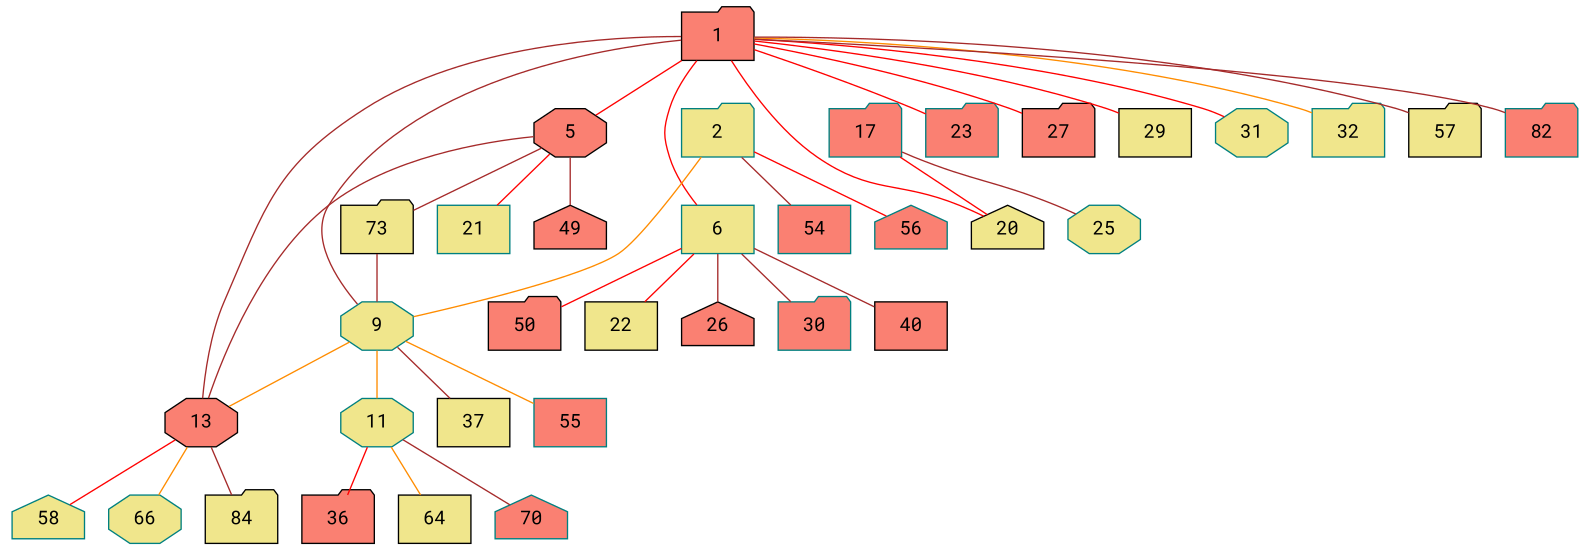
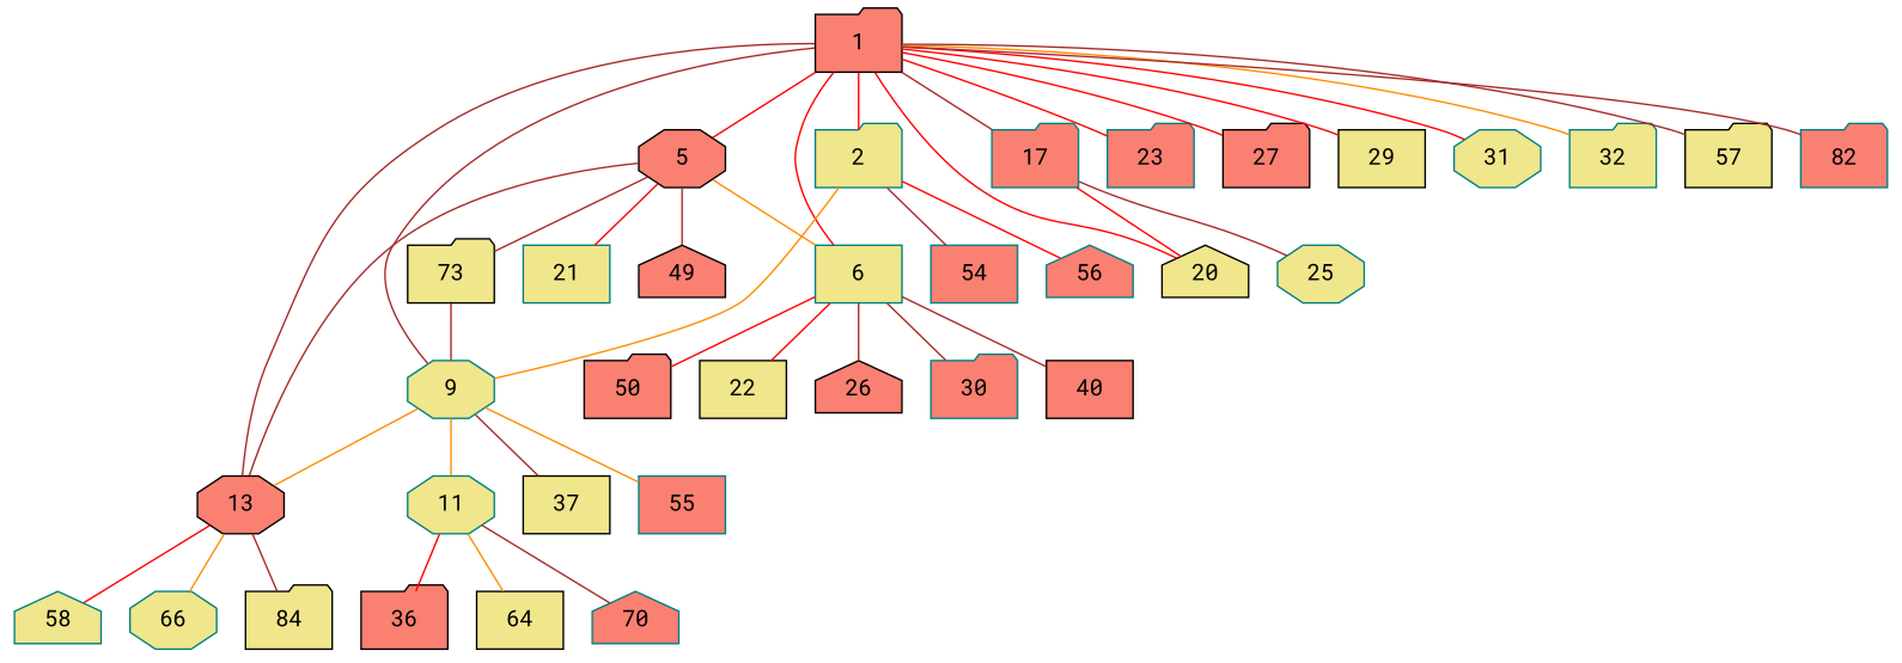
  graph {
    fontname="Roboto Mono"
    node [color=teal fillcolor=khaki fontname="Roboto Mono" shape=folder style=filled]
    edge [color=brown fontname="Roboto Mono"]
    1 [color=black fillcolor=salmon super="+3+14+4"]
    2 [super="+46"]
    5 [color=black fillcolor=salmon shape=octagon super="+24+7+68+75+8"]
    6 [shape=box]
    9 [shape=octagon super="+38+10+12"]
    13 [color=black fillcolor=salmon shape=octagon super="+47+34+48+16"]
    17 [fillcolor=salmon super="+18"]
    20 [color=black shape=house super="+45"]
    23 [fillcolor=salmon]
    27 [color=black fillcolor=salmon super="+52"]
    29 [color=black shape=box super="+53"]
    31 [shape=octagon]
    32 [super="+60"]
    57 [color=black]
    82 [fillcolor=salmon super="+86"]
    54 [fillcolor=salmon shape=box super="+59+81"]
    56 [fillcolor=salmon shape=house]
    21 [shape=box]
    49 [color=black fillcolor=salmon shape=house super="+61+72"]
    73 [color=black]
    22 [color=black shape=box]
    26 [color=black fillcolor=salmon shape=house]
    30 [fillcolor=salmon]
    40 [color=black fillcolor=salmon shape=box]
    50 [color=black fillcolor=salmon]
    11 [shape=octagon]
    37 [color=black shape=box]
    55 [fillcolor=salmon shape=box]
    58 [shape=house super="+62"]
    66 [shape=octagon]
    84 [color=black]
    25 [shape=octagon super="+41+74"]
    36 [color=black fillcolor=salmon super="+71+44"]
    64 [color=black shape=box]
    70 [fillcolor=salmon shape=house]
+   1 -- 2 [color=red weight=3]
    1 -- 5 [color=red]
    1 -- 6 [color=red]
    1 -- 9 [weight=3]
    1 -- 13 [weight=4]
+   1 -- 17 [weight=2]
    1 -- 20 [color=red weight=2]
    1 -- 23 [color=red]
    1 -- 27 [color=red]
    1 -- 29 [color=red]
    1 -- 31 [color=red]
    1 -- 32 [color=darkorange]
    1 -- 57
    1 -- 82
    2 -- 9 [color=darkorange]
    2 -- 54
    2 -- 56 [color=red]
+   5 -- 6 [color=darkorange weight=3]
    5 -- 13
    5 -- 21 [color=red]
    5 -- 49
    5 -- 73
    6 -- 22 [color=red]
    6 -- 26
    6 -- 30
    6 -- 40
    6 -- 50 [color=red]
    9 -- 13 [color=darkorange]
    9 -- 11 [color=darkorange weight=3]
    9 -- 37
    9 -- 55 [color=darkorange]
    13 -- 58 [color=red]
    13 -- 66 [color=darkorange]
    13 -- 84
    17 -- 20 [color=red weight=2]
    17 -- 25
    73 -- 9
    11 -- 36 [color=red]
    11 -- 64 [color=darkorange]
    11 -- 70
  }
